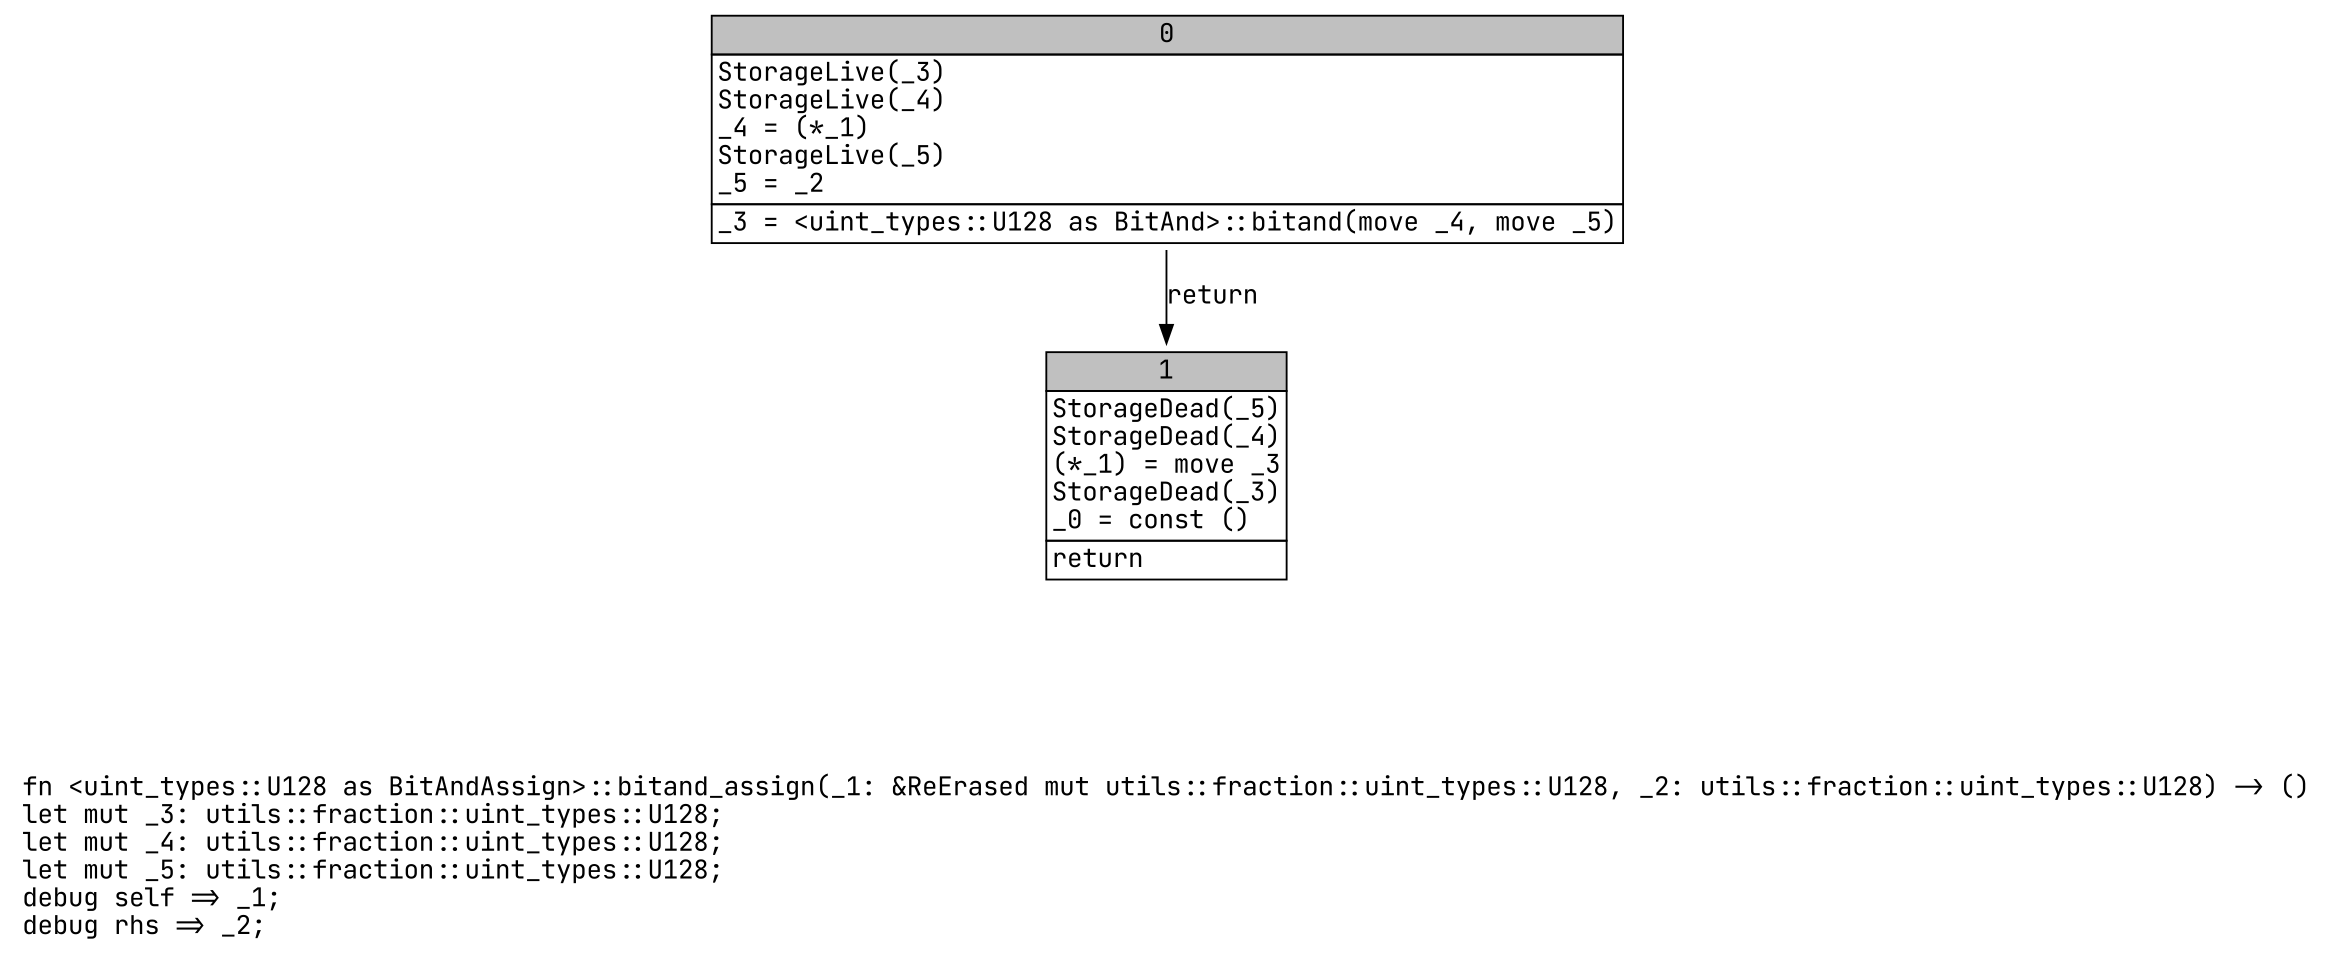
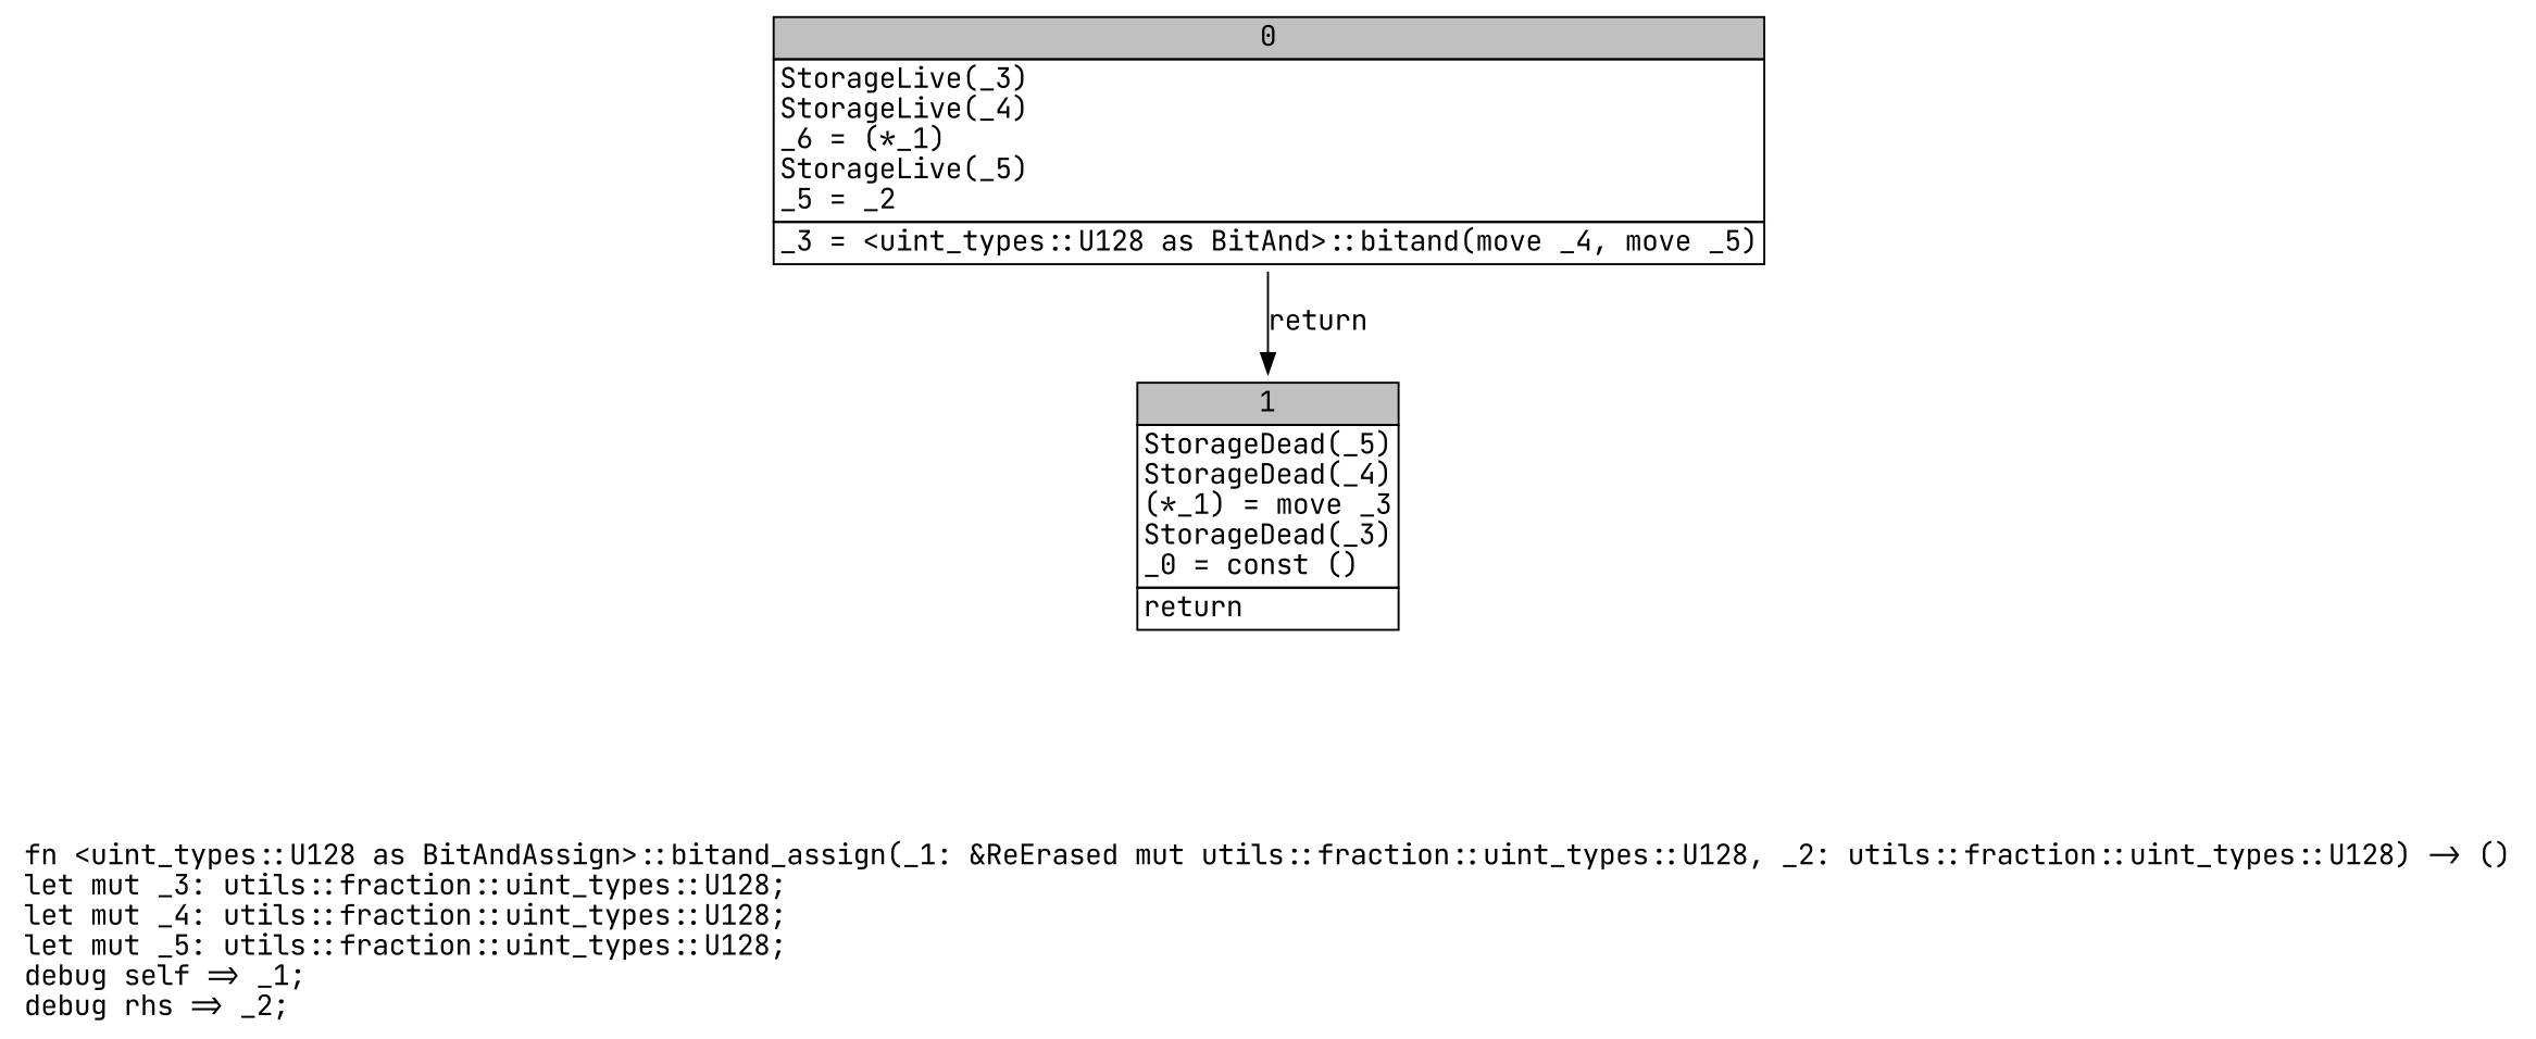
  digraph {
    fontname="JetBrains Mono"
    label=<fn &lt;uint_types::U128 as BitAndAssign&gt;::bitand_assign(_1: &amp;ReErased mut utils::fraction::uint_types::U128, _2: utils::fraction::uint_types::U128) -&gt; ()<br align="left"/>let mut _3: utils::fraction::uint_types::U128;<br align="left"/>let mut _4: utils::fraction::uint_types::U128;<br align="left"/>let mut _5: utils::fraction::uint_types::U128;<br align="left"/>debug self =&gt; _1;<br align="left"/>debug rhs =&gt; _2;<br align="left"/>>
    node [fontname="JetBrains Mono" shape=none]
-   n1 [label=<<table border="0" cellborder="1" cellspacing="0"><tr><td bgcolor="gray" align="center" colspan="1">0</td></tr><tr><td align="left" balign="left">StorageLive(_3)<br/>StorageLive(_4)<br/>_4 = (*_1)<br/>StorageLive(_5)<br/>_5 = _2<br/></td></tr><tr><td align="left">_3 = &lt;uint_types::U128 as BitAnd&gt;::bitand(move _4, move _5)</td></tr></table>>]
+   n1 [label=<<table border="0" cellborder="1" cellspacing="0"><tr><td bgcolor="gray" align="center" colspan="1">0</td></tr><tr><td align="left" balign="left">StorageLive(_3)<br/>StorageLive(_4)<br/>_6 = (*_1)<br/>StorageLive(_5)<br/>_5 = _2<br/></td></tr><tr><td align="left">_3 = &lt;uint_types::U128 as BitAnd&gt;::bitand(move _4, move _5)</td></tr></table>>]
    n2 [label=<<table border="0" cellborder="1" cellspacing="0"><tr><td bgcolor="gray" align="center" colspan="1">1</td></tr><tr><td align="left" balign="left">StorageDead(_5)<br/>StorageDead(_4)<br/>(*_1) = move _3<br/>StorageDead(_3)<br/>_0 = const ()<br/></td></tr><tr><td align="left">return</td></tr></table>>]
    n1 -> n2 [fontname="JetBrains Mono" label=return]
  }
